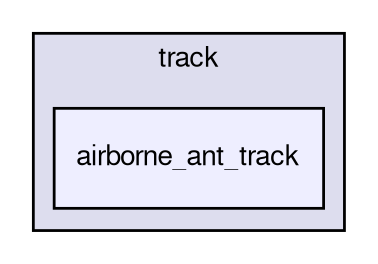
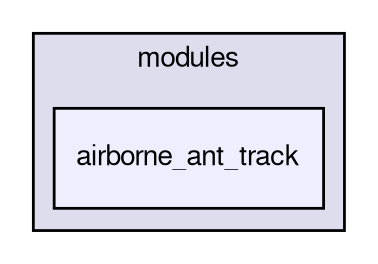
  digraph {
    compound=true
    n1 [fillcolor="#eeeeff" fontname=FreeSans fontsize=10 label=airborne_ant_track pencolor=black shape=box style=filled]
    subgraph cluster_1 {
      bgcolor="#ddddee"
      fontname=FreeSans
      fontsize=10
-     label=track
+     label=modules
      pencolor=black
      n1
    }
  }
